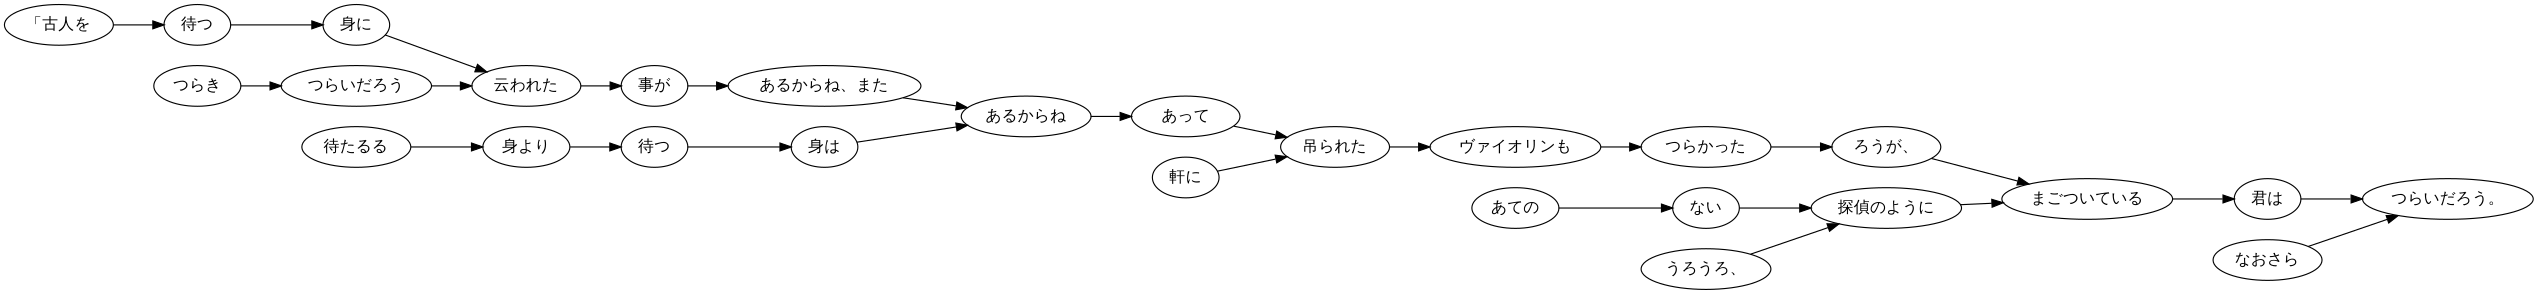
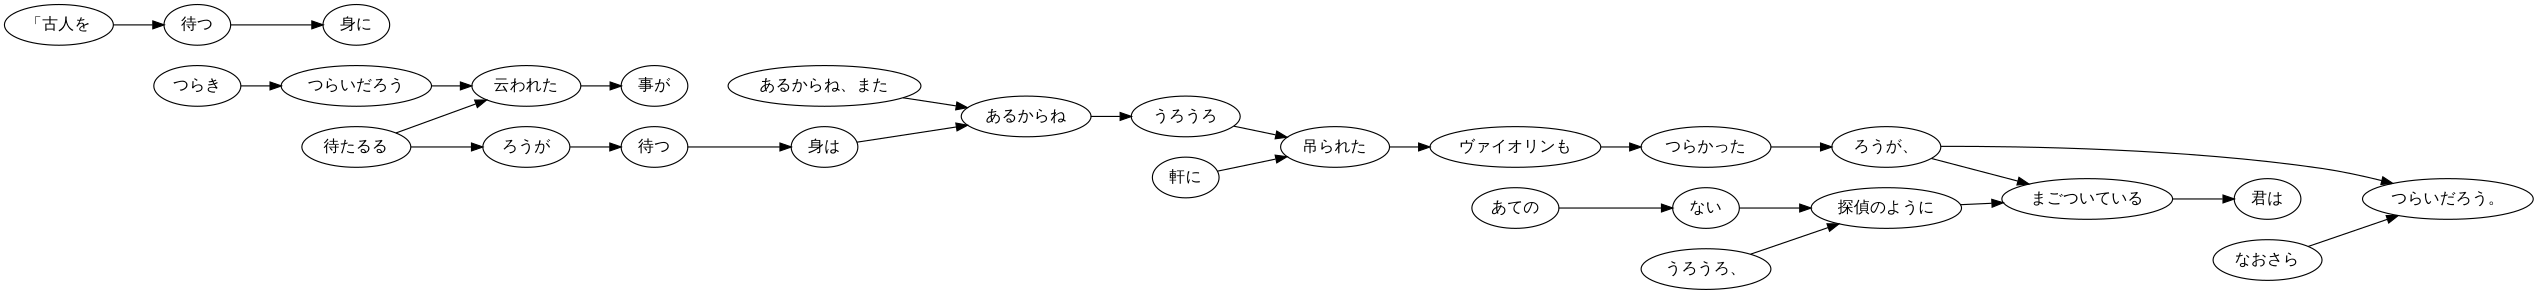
  digraph {
    rankdir=LR
    n1 [label="「古人を"]
    n2 [label="待つ"]
    n3 [label="身に"]
    n4 [label="云われた"]
    n5 [label="事が"]
    n6 [label="つらき"]
    n7 [label="つらいだろう"]
    n8 [label="あるからね、また"]
    n9 [label="あるからね"]
-   n10 [label="あって"]
+   n10 [label="うろうろ"]
    n11 [label="待たるる"]
-   n12 [label="身より"]
+   n12 [label="ろうが"]
    n13 [label="待つ"]
    n14 [label="身は"]
    n15 [label="吊られた"]
    n16 [label="ヴァイオリンも"]
    n17 [label="軒に"]
    n18 [label="つらかった"]
    n19 [label="ろうが、"]
    n20 [label="まごついている"]
    n21 [label="君は"]
    n22 [label="あての"]
    n23 [label="ない"]
    n24 [label="探偵のように"]
    n25 [label="うろうろ、"]
    n26 [label="つらいだろう。"]
    n27 [label="なおさら"]
    n1 -> n2
    n2 -> n3
-   n3 -> n4
+   n11 -> n4
    n4 -> n5
-   n5 -> n8
    n6 -> n7
    n7 -> n4
    n8 -> n9
    n9 -> n10
    n10 -> n15
    n11 -> n12
    n12 -> n13
    n13 -> n14
    n14 -> n9
    n15 -> n16
    n16 -> n18
    n17 -> n15
    n18 -> n19
    n19 -> n20
    n20 -> n21
-   n21 -> n26
+   n19 -> n26
    n22 -> n23
    n23 -> n24
    n24 -> n20
    n25 -> n24
    n27 -> n26
  }
